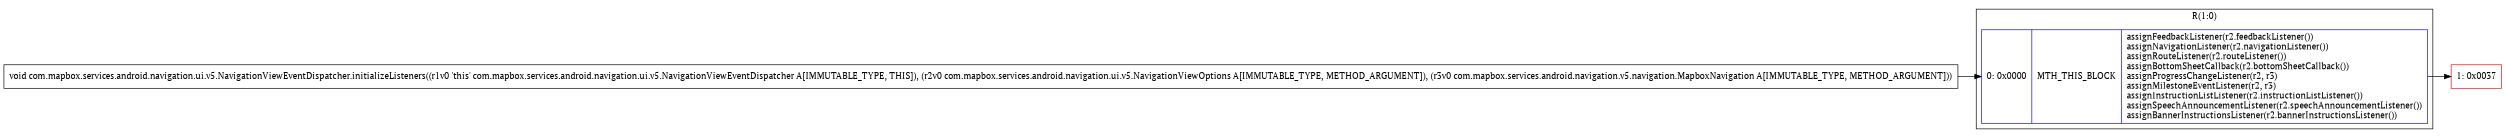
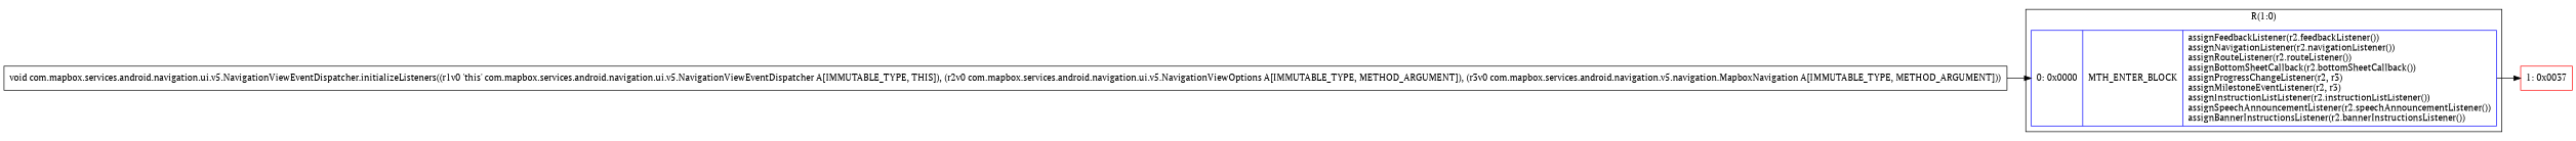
  digraph {
    rankdir=LR
    fontname="PT Serif"
    node [shape=record fontname="PT Serif"]
    edge [fontname="PT Serif"]
-   n1 [color=blue label="{0\:\ 0x0000|MTH_THIS_BLOCK\l|assignFeedbackListener(r2.feedbackListener())\lassignNavigationListener(r2.navigationListener())\lassignRouteListener(r2.routeListener())\lassignBottomSheetCallback(r2.bottomSheetCallback())\lassignProgressChangeListener(r2, r3)\lassignMilestoneEventListener(r2, r3)\lassignInstructionListListener(r2.instructionListListener())\lassignSpeechAnnouncementListener(r2.speechAnnouncementListener())\lassignBannerInstructionsListener(r2.bannerInstructionsListener())\l}"]
+   n1 [color=blue label="{0\:\ 0x0000|MTH_ENTER_BLOCK\l|assignFeedbackListener(r2.feedbackListener())\lassignNavigationListener(r2.navigationListener())\lassignRouteListener(r2.routeListener())\lassignBottomSheetCallback(r2.bottomSheetCallback())\lassignProgressChangeListener(r2, r3)\lassignMilestoneEventListener(r2, r3)\lassignInstructionListListener(r2.instructionListListener())\lassignSpeechAnnouncementListener(r2.speechAnnouncementListener())\lassignBannerInstructionsListener(r2.bannerInstructionsListener())\l}"]
    n2 [color=red label="{1\:\ 0x0037}"]
    n3 [label="{void com.mapbox.services.android.navigation.ui.v5.NavigationViewEventDispatcher.initializeListeners((r1v0 'this' com.mapbox.services.android.navigation.ui.v5.NavigationViewEventDispatcher A[IMMUTABLE_TYPE, THIS]), (r2v0 com.mapbox.services.android.navigation.ui.v5.NavigationViewOptions A[IMMUTABLE_TYPE, METHOD_ARGUMENT]), (r3v0 com.mapbox.services.android.navigation.v5.navigation.MapboxNavigation A[IMMUTABLE_TYPE, METHOD_ARGUMENT])) }"]
    subgraph cluster_1 {
      label="R(1:0)"
      n1
    }
    n1 -> n2
    n3 -> n1
  }
